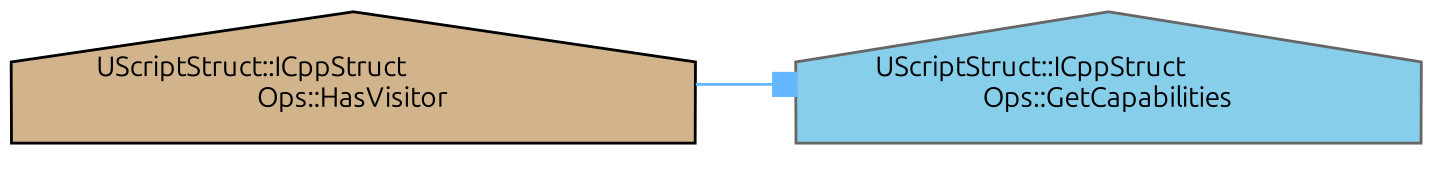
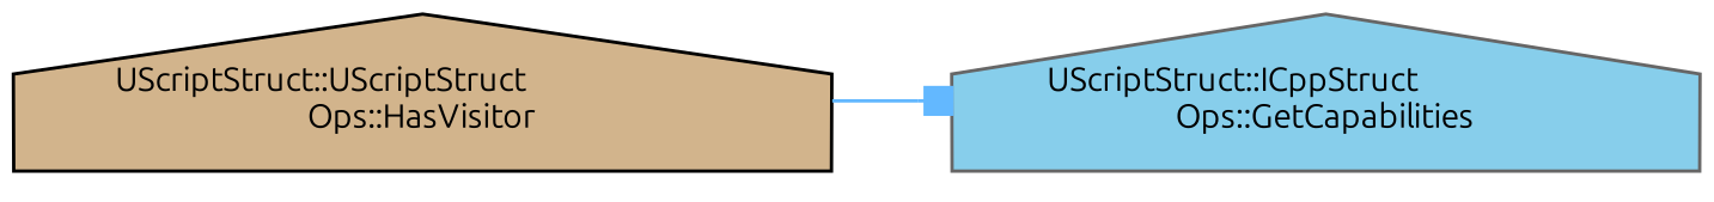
  digraph {
    rankdir=LR
    fontname=Ubuntu
    node [fontname=Ubuntu fontsize=10 shape=house style=filled]
-   n1 [color=black fillcolor=tan fontcolor=black height=0.2 label="UScriptStruct::ICppStruct\lOps::HasVisitor" width=0.4]
+   n1 [color=black fillcolor=tan fontcolor=black height=0.2 label="UScriptStruct::UScriptStruct\lOps::HasVisitor" width=0.4]
    n2 [color=gray40 fillcolor=skyblue height=0.2 label="UScriptStruct::ICppStruct\lOps::GetCapabilities" width=0.4]
    n1 -> n2 [color=steelblue1 fontname=Ubuntu fontsize=10 labelfontname=Helvetica labelfontsize=10 style=solid arrowhead=box]
  }
